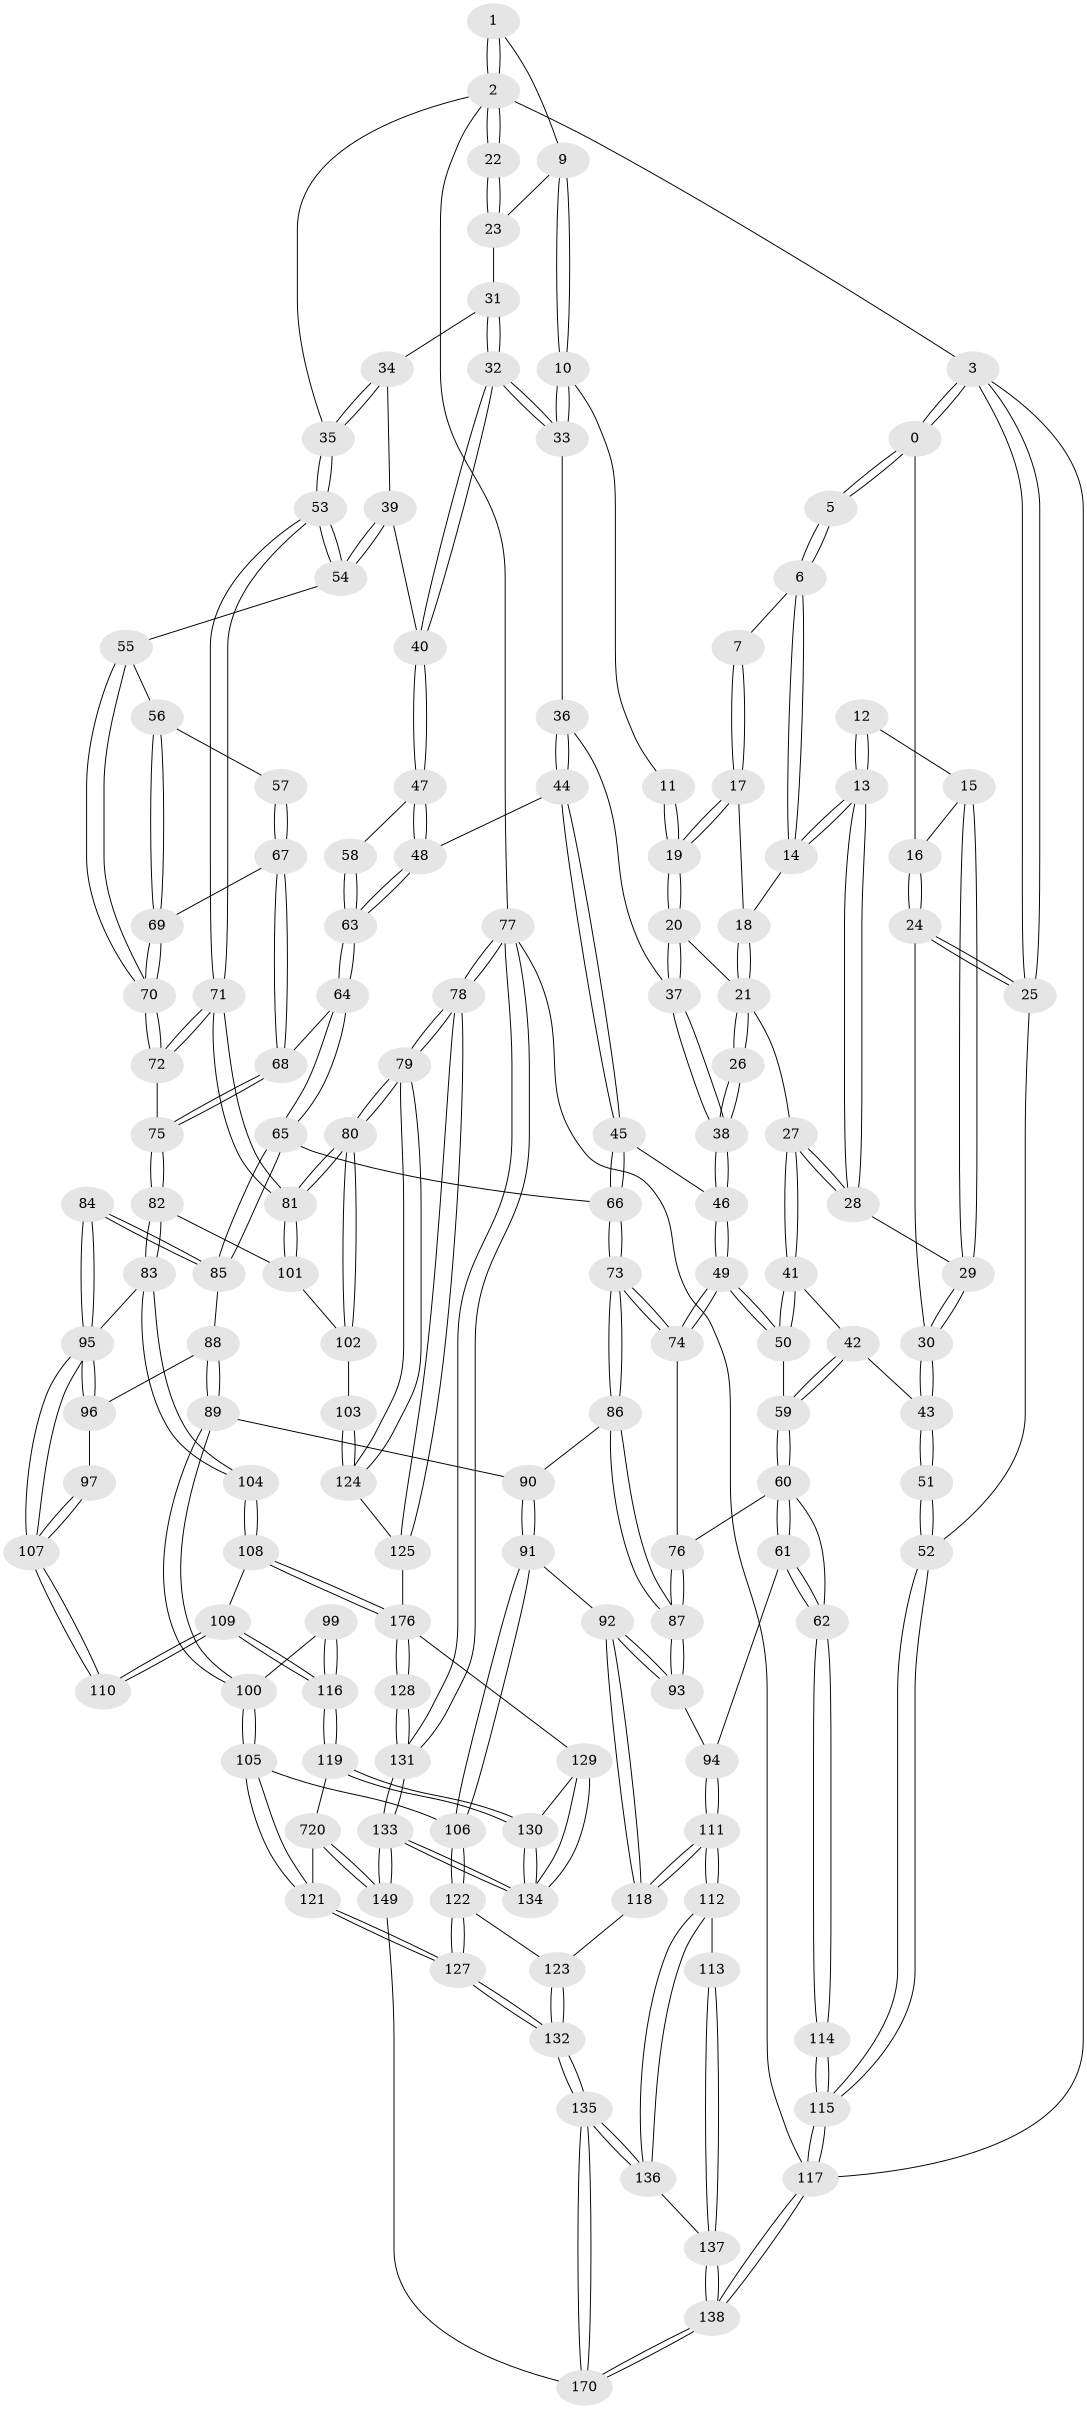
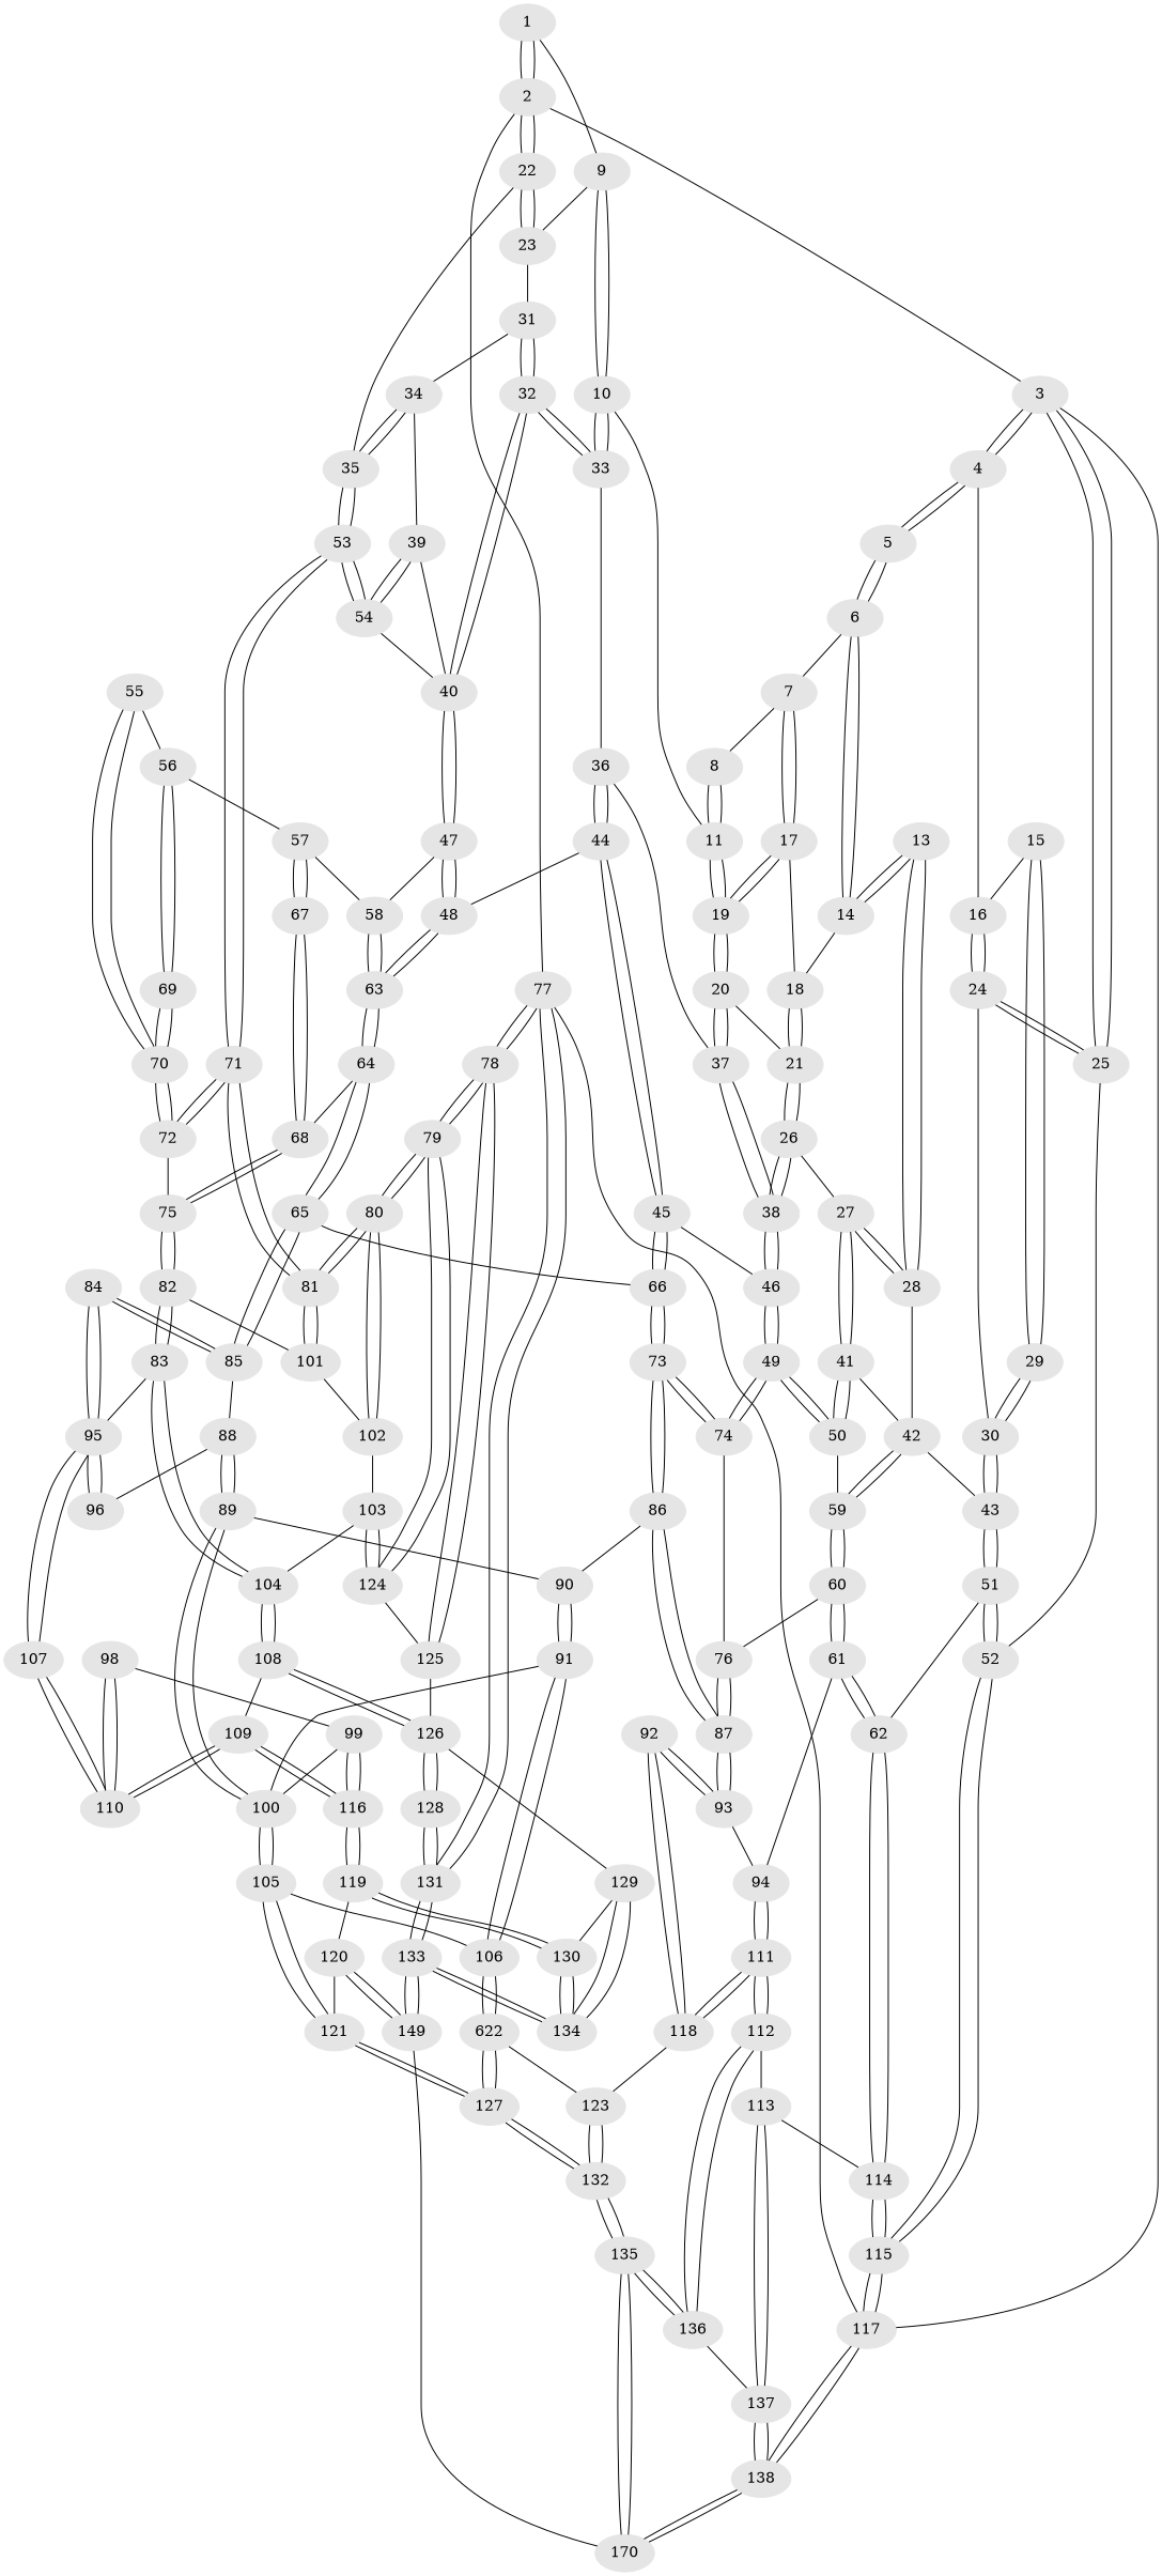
  graph {
    node [color=gray90 style=filled]
    1
    2
    9
    3
    22
    77
    10
    23
-   4 [label=0]
+   4
    25
    117
    35
    78
    131
    5
    16
    52
    138
    6
    24
    7
    14
+   8
    17
    18
    11
    19
    33
    31
    36
    20
-   12
    13
    15
    28
    29
    21
    30
    26
    37
    38
    27
    53
    32
    34
    43
    115
    41
    46
    42
    50
    51
    40
    39
    47
    44
    54
    71
    45
    48
    49
    55
    58
    59
    60
    62
    66
    63
    73
    74
    64
    76
    114
    72
    81
    56
    70
    57
    69
    67
    68
    61
    94
    87
    111
    65
    85
    75
    88
    86
    82
    101
    90
    83
    93
    79
    125
    133
    80
    124
-   126 [label=176]
+   126
    102
    103
    104
    95
    84
    108
    96
    107
    89
    91
    100
-   97
    105
    92
    106
    118
-   122
+   122 [label=622]
    123
    112
    110
+   98
    99
    116
    119
    121
    109
    127
    128
    129
    113
    136
    137
-   120 [label=720]
+   120
    130
    n136 [label=170]
    132
    n138 [label=149]
    134
    135
    1 -- 2
    1 -- 2
    1 -- 9
    2 -- 3
    2 -- 22
    2 -- 22
    2 -- 77
    9 -- 10
    9 -- 10
    9 -- 23
    3 -- 4
    3 -- 4
    3 -- 25
    3 -- 25
    3 -- 117
    22 -- 23
    22 -- 23
-   2 -- 35
+   22 -- 35
    77 -- 117
    77 -- 78
    77 -- 78
    77 -- 131
    77 -- 131
    10 -- 11
    10 -- 33
    10 -- 33
    23 -- 31
    4 -- 5
    4 -- 5
    4 -- 16
    25 -- 52
    117 -- 138
    117 -- 138
    35 -- 53
    35 -- 53
    78 -- 79
    78 -- 79
    78 -- 125
    78 -- 125
    131 -- 133
    131 -- 133
    5 -- 6
    5 -- 6
    16 -- 24
    16 -- 24
    52 -- 115
    52 -- 115
    138 -- n136
    138 -- n136
    6 -- 7
    6 -- 14
    6 -- 14
    24 -- 25
    24 -- 25
    24 -- 30
+   7 -- 8
    7 -- 17
    7 -- 17
    14 -- 18
+   8 -- 11
+   8 -- 11
    17 -- 18
    17 -- 19
    17 -- 19
    18 -- 21
    18 -- 21
    11 -- 19
    11 -- 19
    19 -- 20
    19 -- 20
    33 -- 36
    31 -- 32
    31 -- 32
    31 -- 34
    36 -- 37
    36 -- 44
    36 -- 44
    20 -- 21
    20 -- 37
    20 -- 37
-   12 -- 13
-   12 -- 13
-   12 -- 15
    13 -- 14
    13 -- 14
    13 -- 28
    13 -- 28
    15 -- 16
    15 -- 29
    15 -- 29
-   28 -- 29
+   28 -- 42
    29 -- 30
    29 -- 30
    21 -- 26
    21 -- 26
    30 -- 43
    30 -- 43
    26 -- 38
    26 -- 38
-   21 -- 27
+   26 -- 27
    37 -- 38
    37 -- 38
    38 -- 46
    38 -- 46
    27 -- 28
    27 -- 28
    27 -- 41
    27 -- 41
    53 -- 54
    53 -- 54
    53 -- 71
    53 -- 71
    32 -- 33
    32 -- 33
    32 -- 40
    32 -- 40
    34 -- 35
    34 -- 35
    34 -- 39
    43 -- 51
    43 -- 51
    115 -- 117
    115 -- 117
    41 -- 42
    41 -- 50
    41 -- 50
    46 -- 49
    46 -- 49
    42 -- 43
    42 -- 59
    42 -- 59
    50 -- 59
    51 -- 52
    51 -- 52
-   60 -- 62
+   51 -- 62
    40 -- 47
    40 -- 47
    39 -- 40
    39 -- 54
    39 -- 54
    47 -- 48
    47 -- 48
    47 -- 58
    44 -- 45
    44 -- 45
    44 -- 48
-   54 -- 55
+   54 -- 40
    71 -- 72
    71 -- 72
    71 -- 81
    71 -- 81
    45 -- 46
    45 -- 66
    45 -- 66
    48 -- 63
    48 -- 63
    49 -- 50
    49 -- 50
    49 -- 74
    49 -- 74
    55 -- 56
    55 -- 70
    55 -- 70
    58 -- 63
    58 -- 63
    59 -- 60
    59 -- 60
    60 -- 76
    60 -- 61
    60 -- 61
    62 -- 114
    62 -- 114
    66 -- 73
    66 -- 73
    63 -- 64
    63 -- 64
    73 -- 74
    73 -- 74
    73 -- 86
    73 -- 86
    74 -- 76
    64 -- 68
    64 -- 65
    64 -- 65
    76 -- 87
    76 -- 87
    114 -- 115
    114 -- 115
    72 -- 75
    81 -- 101
    81 -- 101
    56 -- 57
    56 -- 69
    56 -- 69
    70 -- 72
    70 -- 72
+   57 -- 58
    57 -- 67
    57 -- 67
    69 -- 70
    69 -- 70
-   67 -- 69
    67 -- 68
    67 -- 68
    68 -- 75
    68 -- 75
    61 -- 62
    61 -- 62
    61 -- 94
    94 -- 111
    94 -- 111
    87 -- 93
    87 -- 93
    111 -- 118
    111 -- 118
    111 -- 112
    111 -- 112
    65 -- 66
    65 -- 85
    65 -- 85
    85 -- 88
    75 -- 82
    75 -- 82
    88 -- 96
    88 -- 89
    88 -- 89
    86 -- 87
    86 -- 87
    86 -- 90
    82 -- 101
    82 -- 83
    82 -- 83
    101 -- 102
    90 -- 91
    90 -- 91
    83 -- 104
    83 -- 104
    83 -- 95
    93 -- 94
    79 -- 80
    79 -- 80
    79 -- 124
    79 -- 124
    125 -- 126
    133 -- n138
    133 -- n138
    133 -- 134
    133 -- 134
    80 -- 81
    80 -- 81
    80 -- 102
    80 -- 102
    124 -- 125
    126 -- 128
    126 -- 128
    126 -- 129
    102 -- 103
    103 -- 124
    103 -- 124
+   103 -- 104
    104 -- 108
    104 -- 108
    95 -- 96
    95 -- 96
    95 -- 107
    95 -- 107
    84 -- 85
    84 -- 85
    84 -- 95
    84 -- 95
    108 -- 126
    108 -- 126
    108 -- 109
-   96 -- 97
    107 -- 110
    107 -- 110
    89 -- 90
    89 -- 100
    89 -- 100
-   91 -- 92
+   91 -- 100
    91 -- 106
    91 -- 106
    100 -- 105
    100 -- 105
-   97 -- 107
-   97 -- 107
    105 -- 106
    105 -- 121
    105 -- 121
    92 -- 93
    92 -- 93
    92 -- 118
    92 -- 118
    106 -- 122
    106 -- 122
    118 -- 123
    122 -- 123
    122 -- 127
    122 -- 127
    123 -- 132
    123 -- 132
    112 -- 113
    112 -- 136
    112 -- 136
+   98 -- 110
+   98 -- 110
+   98 -- 99
    99 -- 100
    99 -- 116
    99 -- 116
    116 -- 119
    116 -- 119
    119 -- 120
    119 -- 130
    119 -- 130
    121 -- 127
    121 -- 127
    109 -- 110
    109 -- 110
    109 -- 116
    109 -- 116
    127 -- 132
    127 -- 132
    128 -- 131
    128 -- 131
    129 -- 130
    129 -- 134
    129 -- 134
+   113 -- 114
    113 -- 137
    113 -- 137
    136 -- 137
    137 -- 138
    137 -- 138
    120 -- 121
    120 -- n138
    120 -- n138
    130 -- 134
    130 -- 134
    132 -- 135
    132 -- 135
    n138 -- n136
    135 -- 136
    135 -- 136
    135 -- n136
    135 -- n136
  }
